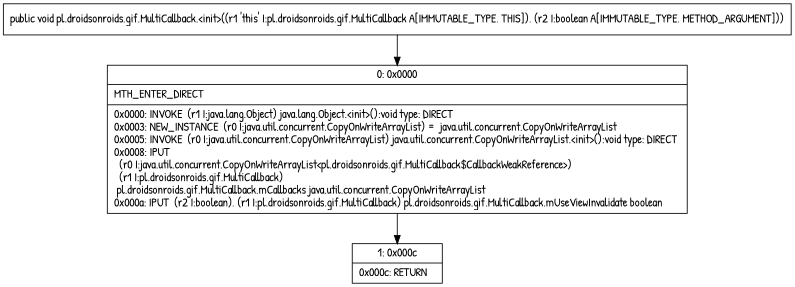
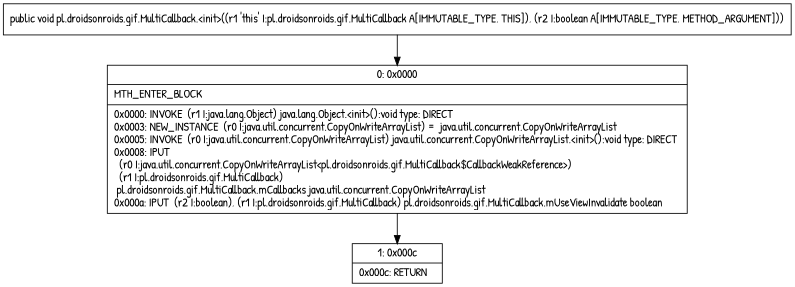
  digraph {
    fontname="Patrick Hand"
    node [shape=record fontname="Patrick Hand"]
    edge [fontname="Patrick Hand"]
-   n1 [label="{0\:\ 0x0000|MTH_ENTER_DIRECT\l|0x0000: INVOKE  (r1 I:java.lang.Object) java.lang.Object.\<init\>():void type: DIRECT \l0x0003: NEW_INSTANCE  (r0 I:java.util.concurrent.CopyOnWriteArrayList) =  java.util.concurrent.CopyOnWriteArrayList \l0x0005: INVOKE  (r0 I:java.util.concurrent.CopyOnWriteArrayList) java.util.concurrent.CopyOnWriteArrayList.\<init\>():void type: DIRECT \l0x0008: IPUT  \l  (r0 I:java.util.concurrent.CopyOnWriteArrayList\<pl.droidsonroids.gif.MultiCallback$CallbackWeakReference\>)\l  (r1 I:pl.droidsonroids.gif.MultiCallback)\l pl.droidsonroids.gif.MultiCallback.mCallbacks java.util.concurrent.CopyOnWriteArrayList \l0x000a: IPUT  (r2 I:boolean), (r1 I:pl.droidsonroids.gif.MultiCallback) pl.droidsonroids.gif.MultiCallback.mUseViewInvalidate boolean \l}"]
+   n1 [label="{0\:\ 0x0000|MTH_ENTER_BLOCK\l|0x0000: INVOKE  (r1 I:java.lang.Object) java.lang.Object.\<init\>():void type: DIRECT \l0x0003: NEW_INSTANCE  (r0 I:java.util.concurrent.CopyOnWriteArrayList) =  java.util.concurrent.CopyOnWriteArrayList \l0x0005: INVOKE  (r0 I:java.util.concurrent.CopyOnWriteArrayList) java.util.concurrent.CopyOnWriteArrayList.\<init\>():void type: DIRECT \l0x0008: IPUT  \l  (r0 I:java.util.concurrent.CopyOnWriteArrayList\<pl.droidsonroids.gif.MultiCallback$CallbackWeakReference\>)\l  (r1 I:pl.droidsonroids.gif.MultiCallback)\l pl.droidsonroids.gif.MultiCallback.mCallbacks java.util.concurrent.CopyOnWriteArrayList \l0x000a: IPUT  (r2 I:boolean), (r1 I:pl.droidsonroids.gif.MultiCallback) pl.droidsonroids.gif.MultiCallback.mUseViewInvalidate boolean \l}"]
    n2 [label="{1\:\ 0x000c|0x000c: RETURN   \l}"]
    n3 [label="{public void pl.droidsonroids.gif.MultiCallback.\<init\>((r1 'this' I:pl.droidsonroids.gif.MultiCallback A[IMMUTABLE_TYPE, THIS]), (r2 I:boolean A[IMMUTABLE_TYPE, METHOD_ARGUMENT])) }"]
    n1 -> n2
    n3 -> n1
  }
